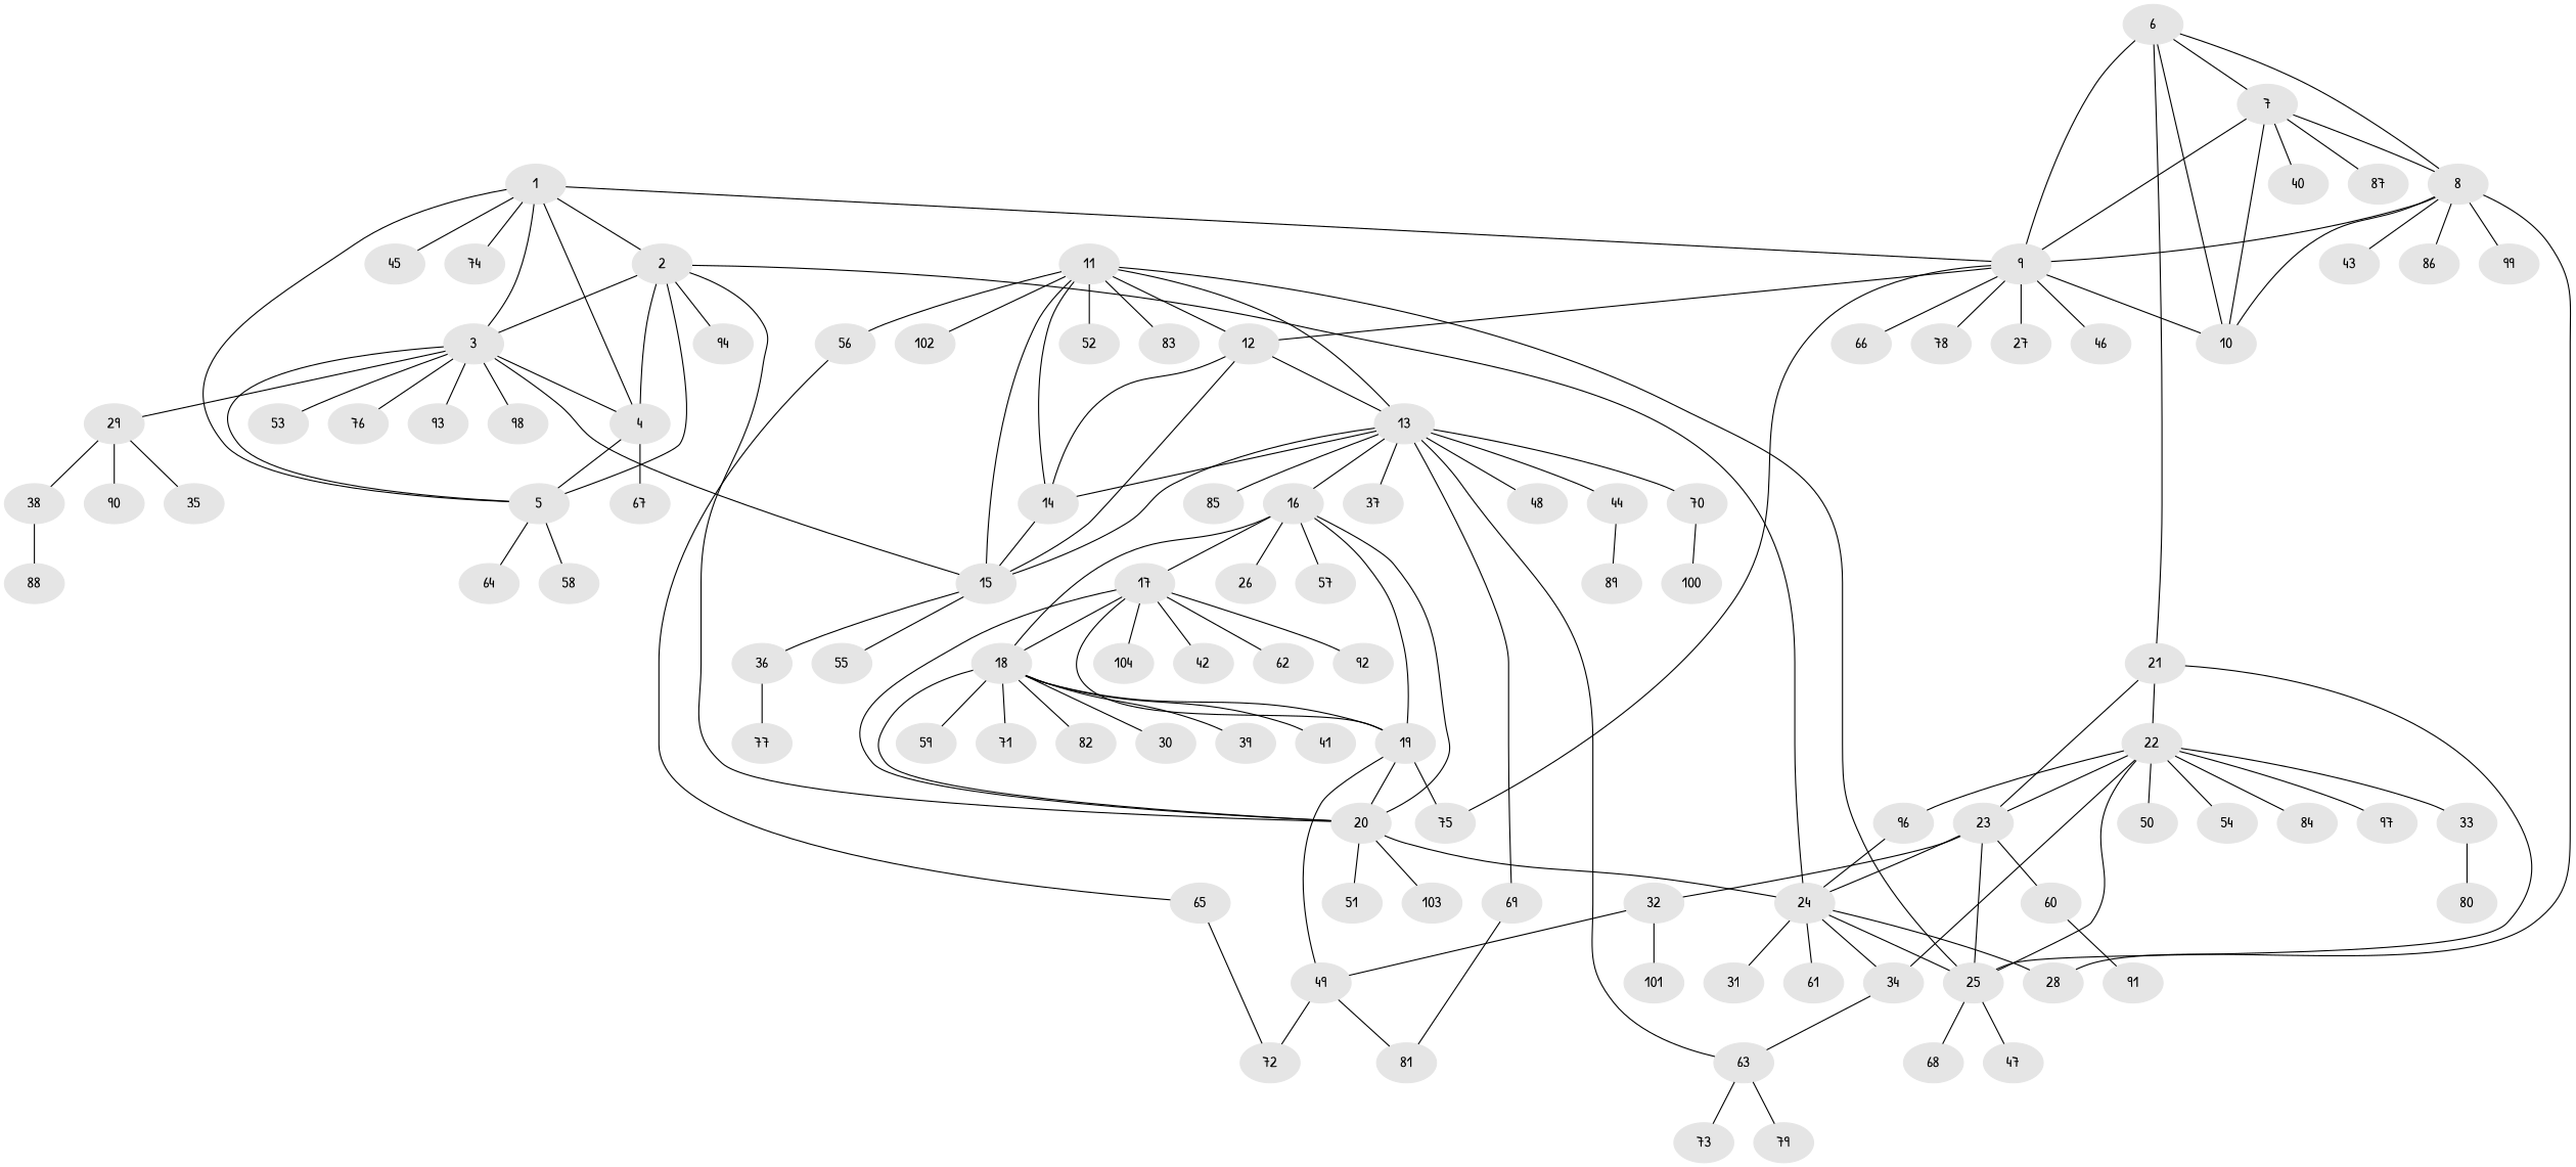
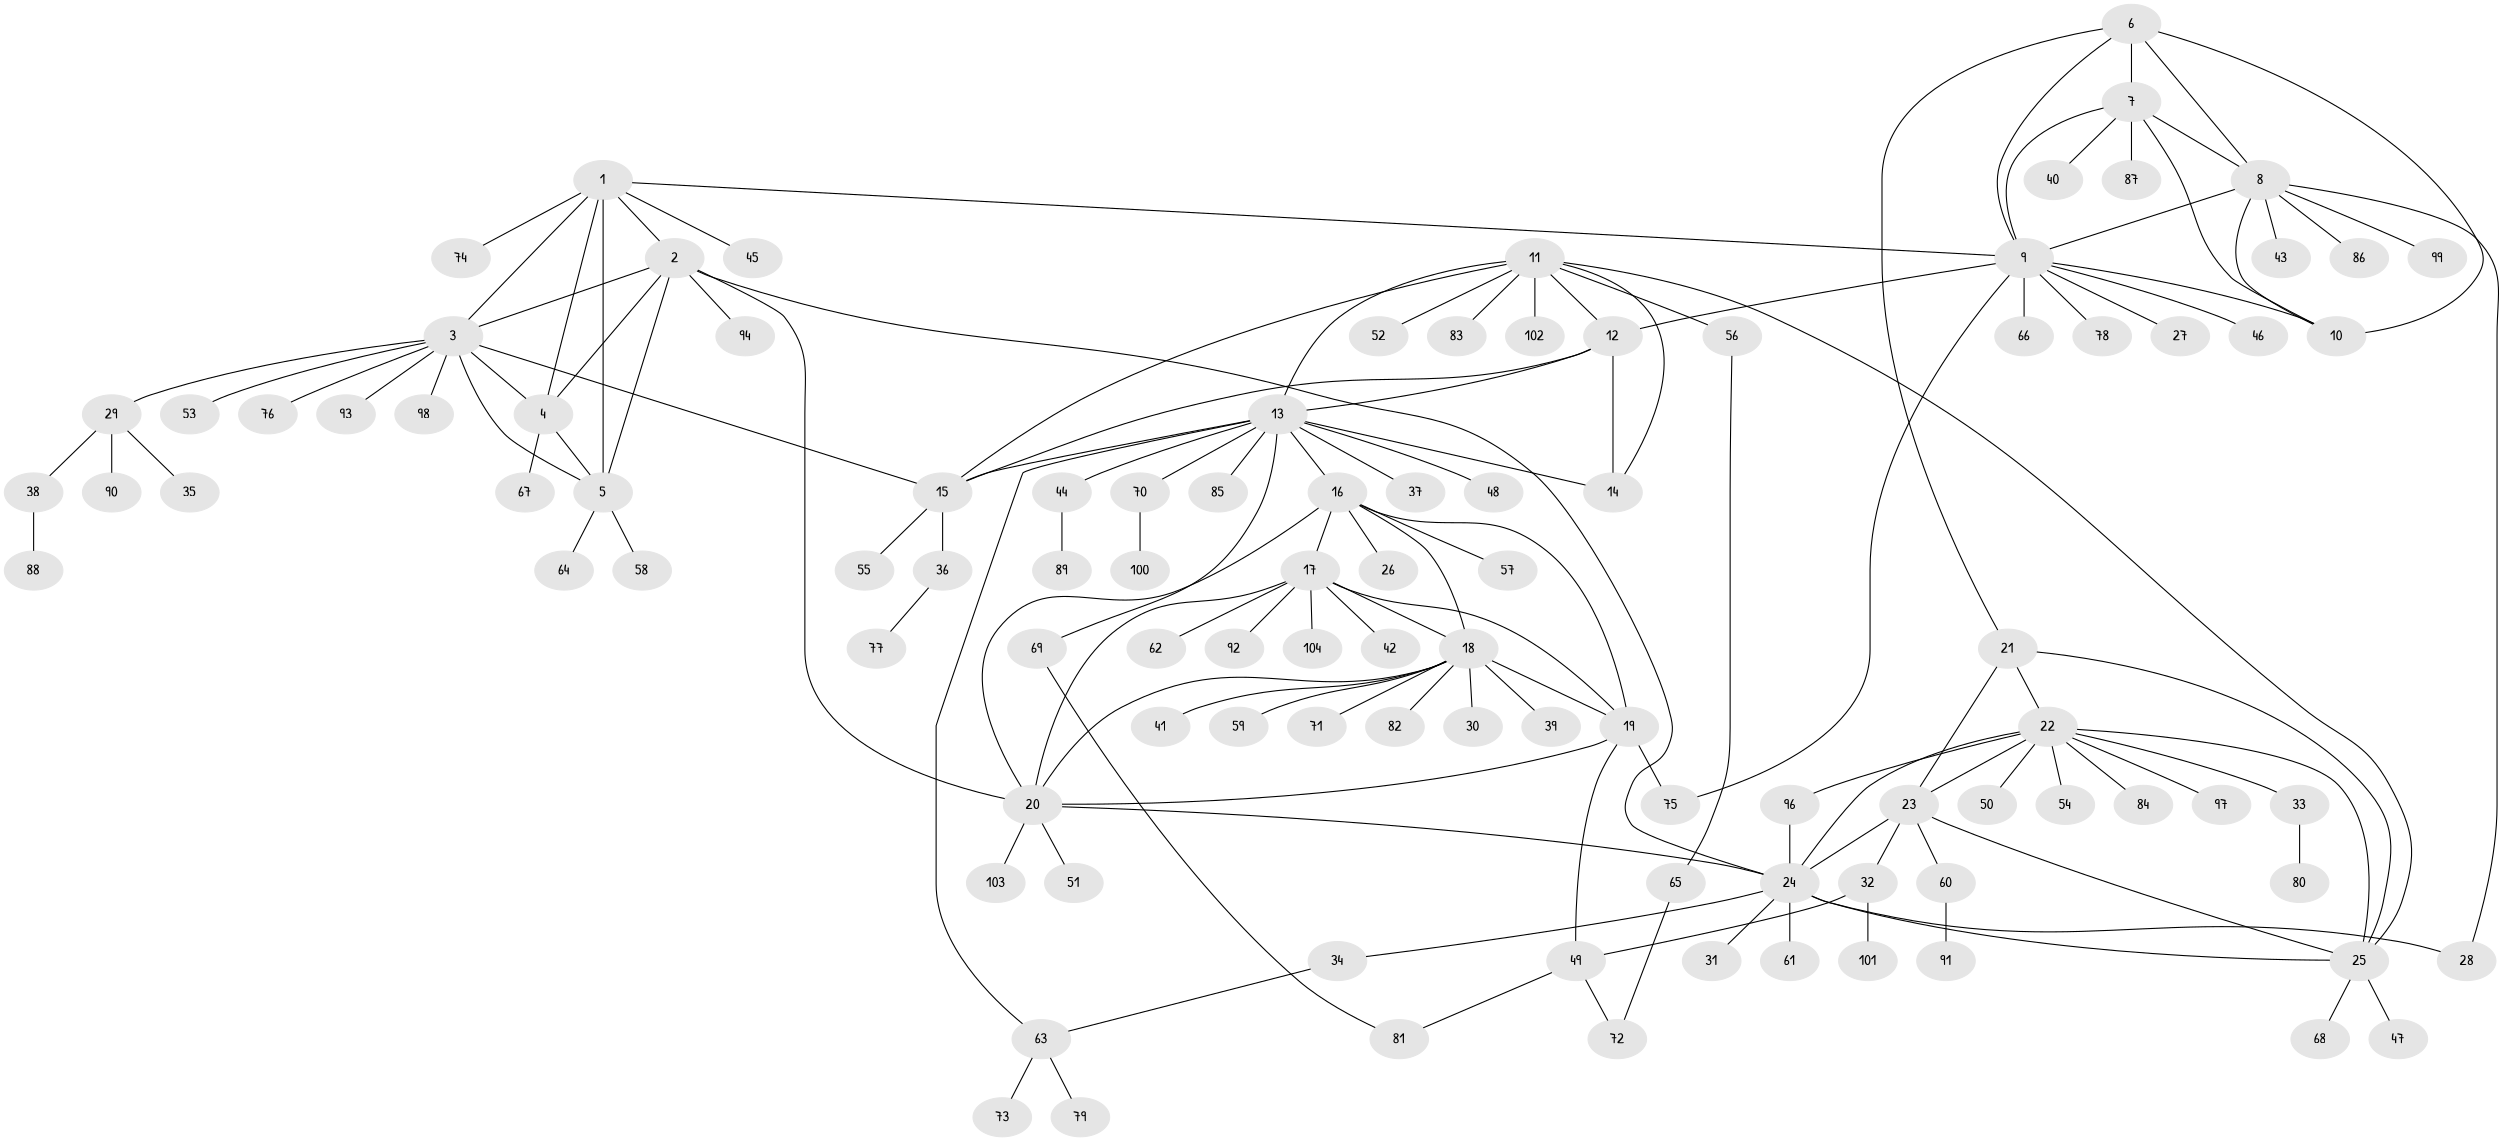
  graph {
    fontname="Patrick Hand"
    node [color=gray90 fontname="Patrick Hand" style=filled]
    edge [fontname="Patrick Hand"]
    1
    2
    3
    4
    5
    9
    45
    74
    20
    24
    94
    15
    29
    53
    76
    93
    98
    67
    58
    64
    10
    12
    27
    46
    66
    75
    78
    51
    103
    28
    25
    31
    34
    61
    36
    55
    35
    38
    90
    6
    7
    8
    21
    40
    87
    43
    86
    99
    22
    23
    19
    49
    13
    14
    11
    52
    56
    83
    102
    16
    37
    44
    48
    63
    69
    70
    85
    47
    68
    65
    17
    18
    26
    57
    89
    73
    79
    81
    100
    77
    42
    62
    92
    104
    30
    39
    41
    59
    71
    82
    72
    33
    50
    54
    84
    96
    97
    32
    60
    80
    101
    91
    88
    1 -- 2
    1 -- 3
    1 -- 4
    1 -- 5
    1 -- 9
    1 -- 45
    1 -- 74
    2 -- 3
    2 -- 4
    2 -- 5
    2 -- 20
    2 -- 24
    2 -- 94
    3 -- 4
    3 -- 5
    3 -- 15
    3 -- 29
    3 -- 53
    3 -- 76
    3 -- 93
    3 -- 98
    4 -- 5
    4 -- 67
    5 -- 58
    5 -- 64
    9 -- 10
    9 -- 12
    9 -- 27
    9 -- 46
    9 -- 66
    9 -- 75
    9 -- 78
    20 -- 24
    20 -- 51
    20 -- 103
    24 -- 28
    24 -- 25
    24 -- 31
    24 -- 34
    24 -- 61
    15 -- 36
    15 -- 55
    29 -- 35
    29 -- 38
    29 -- 90
    12 -- 15
    12 -- 13
    12 -- 14
    25 -- 47
    25 -- 68
    34 -- 63
    36 -- 77
    38 -- 88
    6 -- 9
    6 -- 10
    6 -- 7
    6 -- 8
    6 -- 21
    7 -- 9
    7 -- 10
    7 -- 8
    7 -- 40
    7 -- 87
    8 -- 9
    8 -- 10
    8 -- 28
    8 -- 43
    8 -- 86
    8 -- 99
    21 -- 25
    21 -- 22
    21 -- 23
-   22 -- 34
+   22 -- 24
    22 -- 25
    22 -- 23
    22 -- 33
    22 -- 50
    22 -- 54
    22 -- 84
    22 -- 96
    22 -- 97
    23 -- 24
    23 -- 25
    23 -- 32
    23 -- 60
    19 -- 20
    19 -- 75
    19 -- 49
    49 -- 81
    49 -- 72
    13 -- 15
    13 -- 14
    13 -- 16
    13 -- 37
    13 -- 44
    13 -- 48
    13 -- 63
    13 -- 69
    13 -- 70
    13 -- 85
-   14 -- 15
    11 -- 15
    11 -- 12
    11 -- 25
    11 -- 13
    11 -- 14
    11 -- 52
    11 -- 56
    11 -- 83
    11 -- 102
    56 -- 65
    16 -- 20
    16 -- 19
    16 -- 17
    16 -- 18
    16 -- 26
    16 -- 57
    44 -- 89
    63 -- 73
    63 -- 79
    69 -- 81
    70 -- 100
    65 -- 72
    17 -- 20
    17 -- 19
    17 -- 18
    17 -- 42
    17 -- 62
    17 -- 92
    17 -- 104
    18 -- 20
    18 -- 19
    18 -- 30
    18 -- 39
    18 -- 41
    18 -- 59
    18 -- 71
    18 -- 82
    33 -- 80
    96 -- 24
    32 -- 49
    32 -- 101
    60 -- 91
  }
